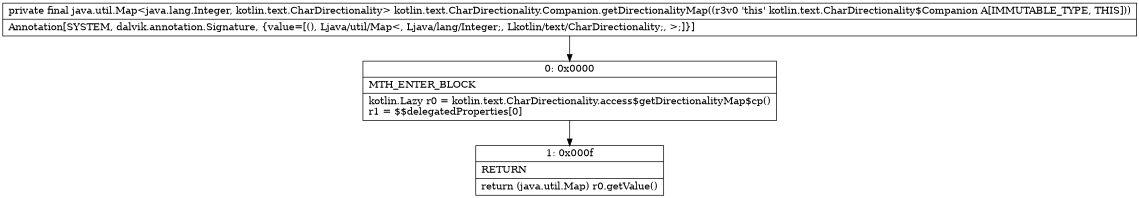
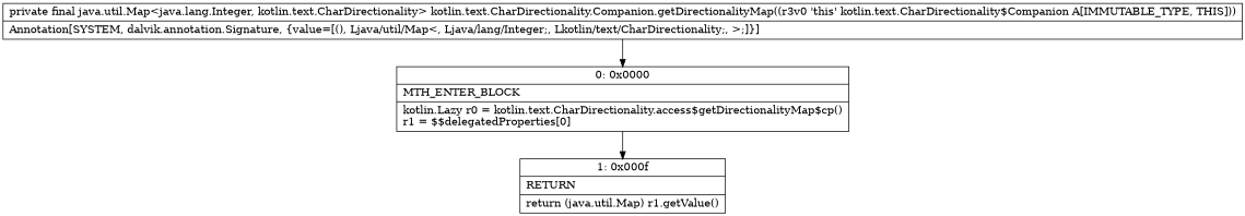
  digraph {
    node [shape=record]
    n1 [label="{0\:\ 0x0000|MTH_ENTER_BLOCK\l|kotlin.Lazy r0 = kotlin.text.CharDirectionality.access$getDirectionalityMap$cp()\lr1 = $$delegatedProperties[0]\l}"]
-   n2 [label="{1\:\ 0x000f|RETURN\l|return (java.util.Map) r0.getValue()\l}"]
+   n2 [label="{1\:\ 0x000f|RETURN\l|return (java.util.Map) r1.getValue()\l}"]
    n3 [label="{private final java.util.Map\<java.lang.Integer, kotlin.text.CharDirectionality\> kotlin.text.CharDirectionality.Companion.getDirectionalityMap((r3v0 'this' kotlin.text.CharDirectionality$Companion A[IMMUTABLE_TYPE, THIS]))  | Annotation[SYSTEM, dalvik.annotation.Signature, \{value=[(), Ljava\/util\/Map\<, Ljava\/lang\/Integer;, Lkotlin\/text\/CharDirectionality;, \>;]\}]\l}"]
    n1 -> n2
    n3 -> n1
  }
